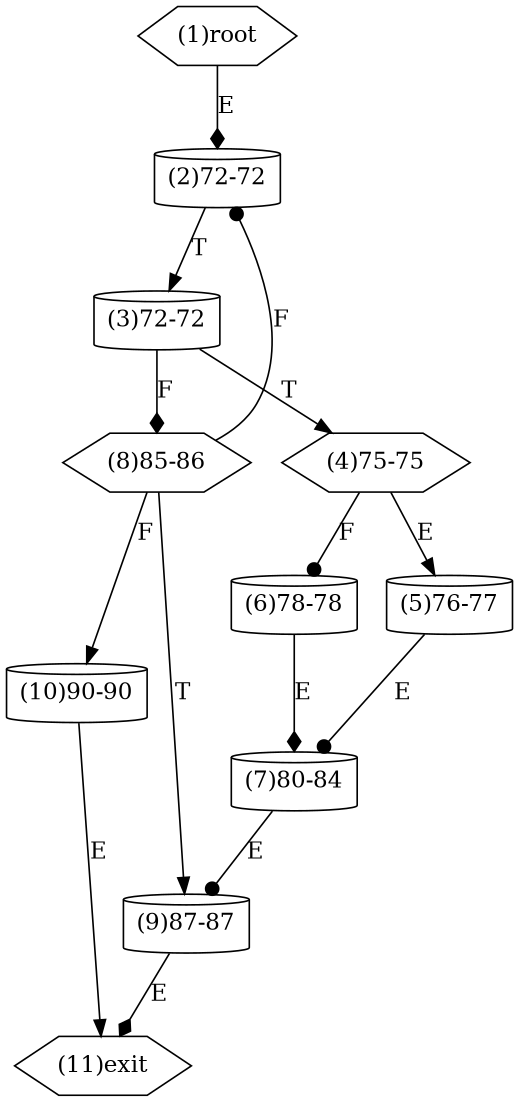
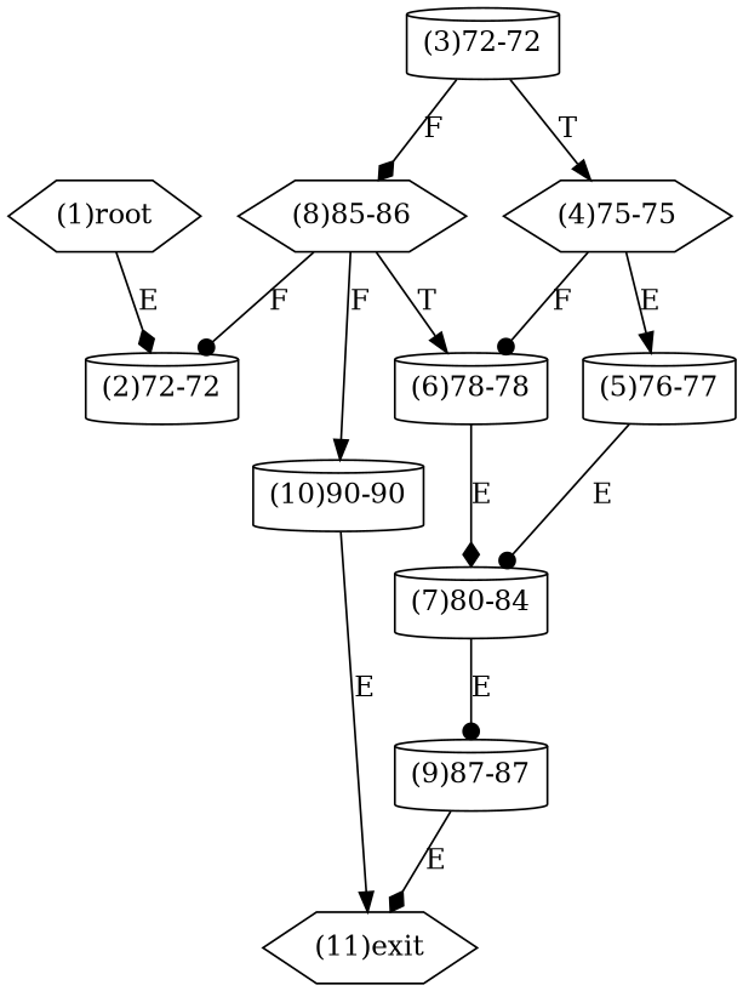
  digraph {
    node [shape=cylinder]
    edge [arrowhead=normal]
    n1 [label="(1)root" shape=hexagon]
    n2 [label="(2)72-72"]
    n3 [label="(3)72-72"]
    n4 [label="(8)85-86" shape=hexagon]
    n5 [label="(4)75-75" shape=hexagon]
    n6 [label="(10)90-90"]
    n7 [label="(9)87-87"]
    n8 [label="(5)76-77"]
    n9 [label="(6)78-78"]
    n10 [label="(7)80-84"]
    n11 [label="(11)exit" shape=hexagon]
    n1 -> n2 [arrowhead=diamond label=E]
-   n2 -> n3 [label=T]
    n3 -> n4 [arrowhead=diamond label=F]
    n3 -> n5 [label=T]
    n4 -> n2 [arrowhead=dot label=F]
    n4 -> n6 [label=F]
-   n4 -> n7 [label=T]
+   n4 -> n9 [label=T]
    n5 -> n8 [label=E]
    n5 -> n9 [arrowhead=dot label=F]
    n6 -> n11 [label=E]
    n7 -> n11 [arrowhead=diamond label=E]
    n8 -> n10 [arrowhead=dot label=E]
    n9 -> n10 [arrowhead=diamond label=E]
    n10 -> n7 [arrowhead=dot label=E]
  }
